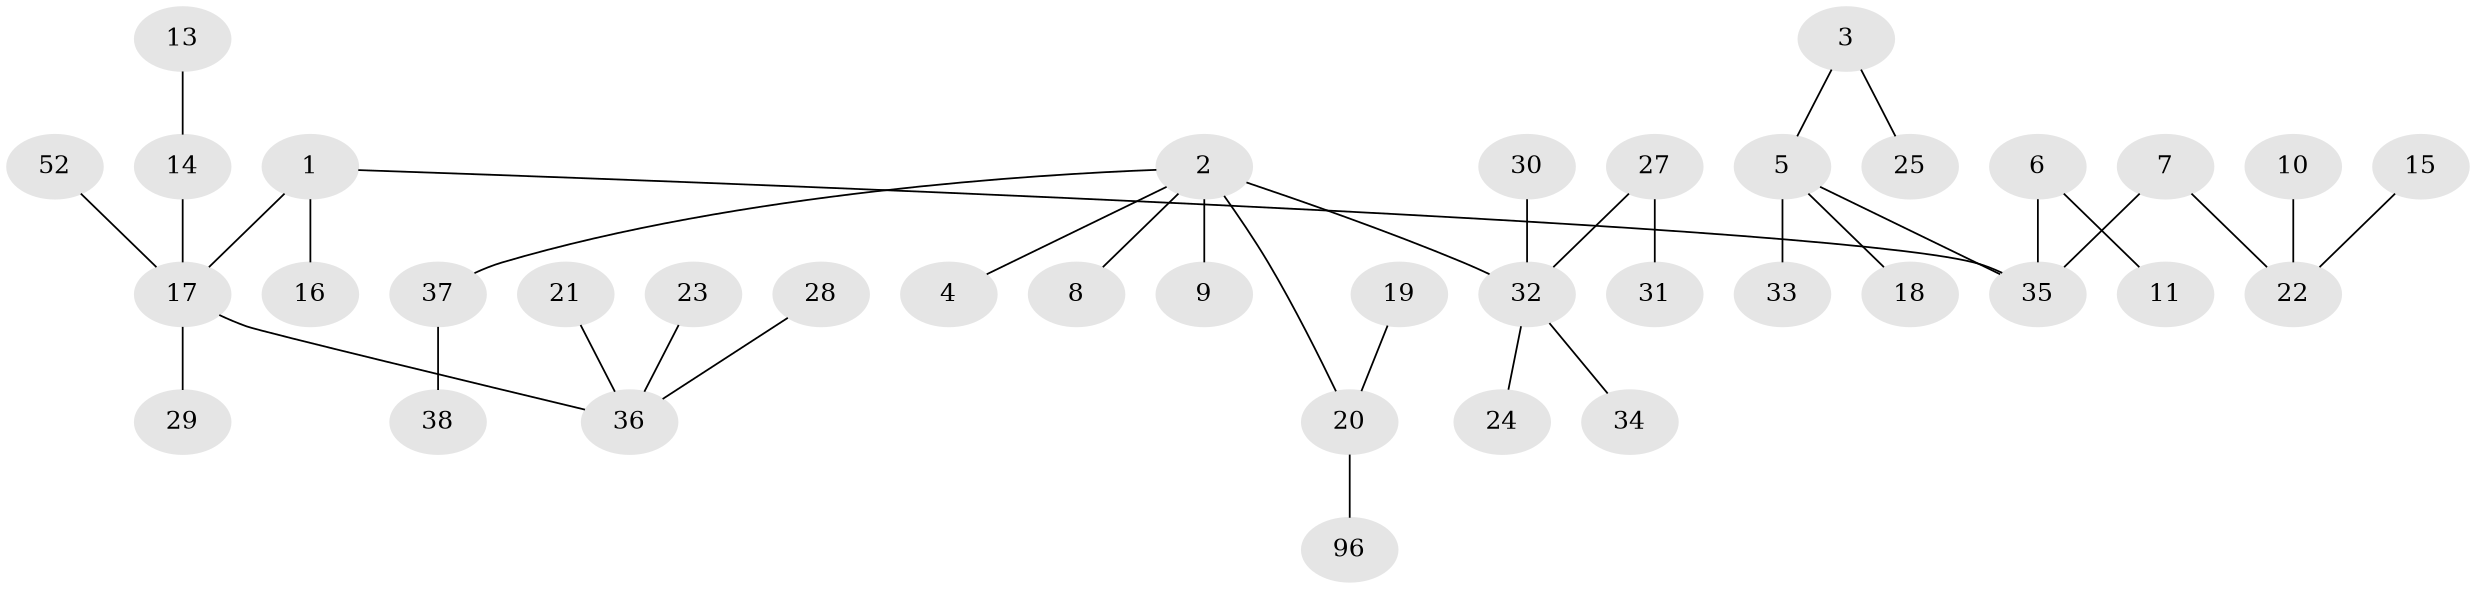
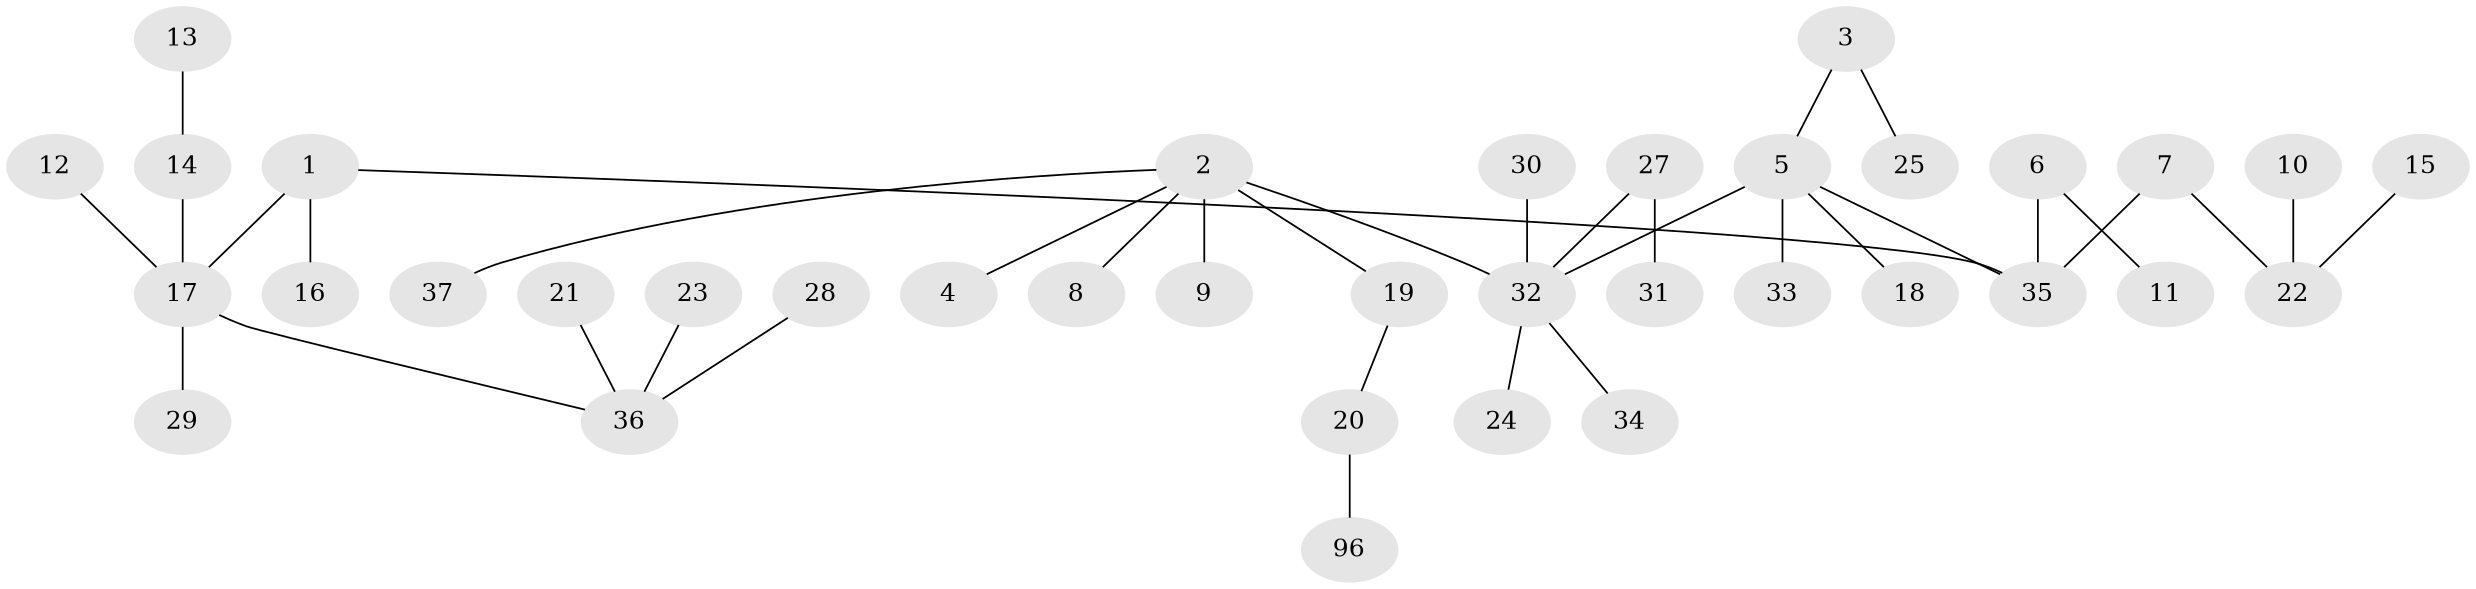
  graph {
    node [color=gray90 style=filled]
    edge [weight=1.0]
    1
    16
    17
    35
    29
    36
    2
    4
    8
    9
    20
    32
    37
    n14 [label=96]
    24
    34
-   38
    3
    5
    25
    18
    33
    6
    11
    7
    22
    10
-   12 [label=52]
+   12
    13
    14
    15
    19
    21
    23
    27
    31
    28
    30
    1 -- 16
    1 -- 17
    1 -- 35
    17 -- 29
    17 -- 36
    2 -- 4
    2 -- 8
    2 -- 9
-   2 -- 20
+   2 -- 19
    2 -- 32
    2 -- 37
    20 -- n14
    32 -- 24
    32 -- 34
-   37 -- 38
    3 -- 5
    3 -- 25
    5 -- 35
+   5 -- 32
    5 -- 18
    5 -- 33
    6 -- 35
    6 -- 11
    7 -- 35
    7 -- 22
    10 -- 22
    12 -- 17
    13 -- 14
    14 -- 17
    15 -- 22
    19 -- 20
    21 -- 36
    23 -- 36
    27 -- 32
    27 -- 31
    28 -- 36
    30 -- 32
  }
